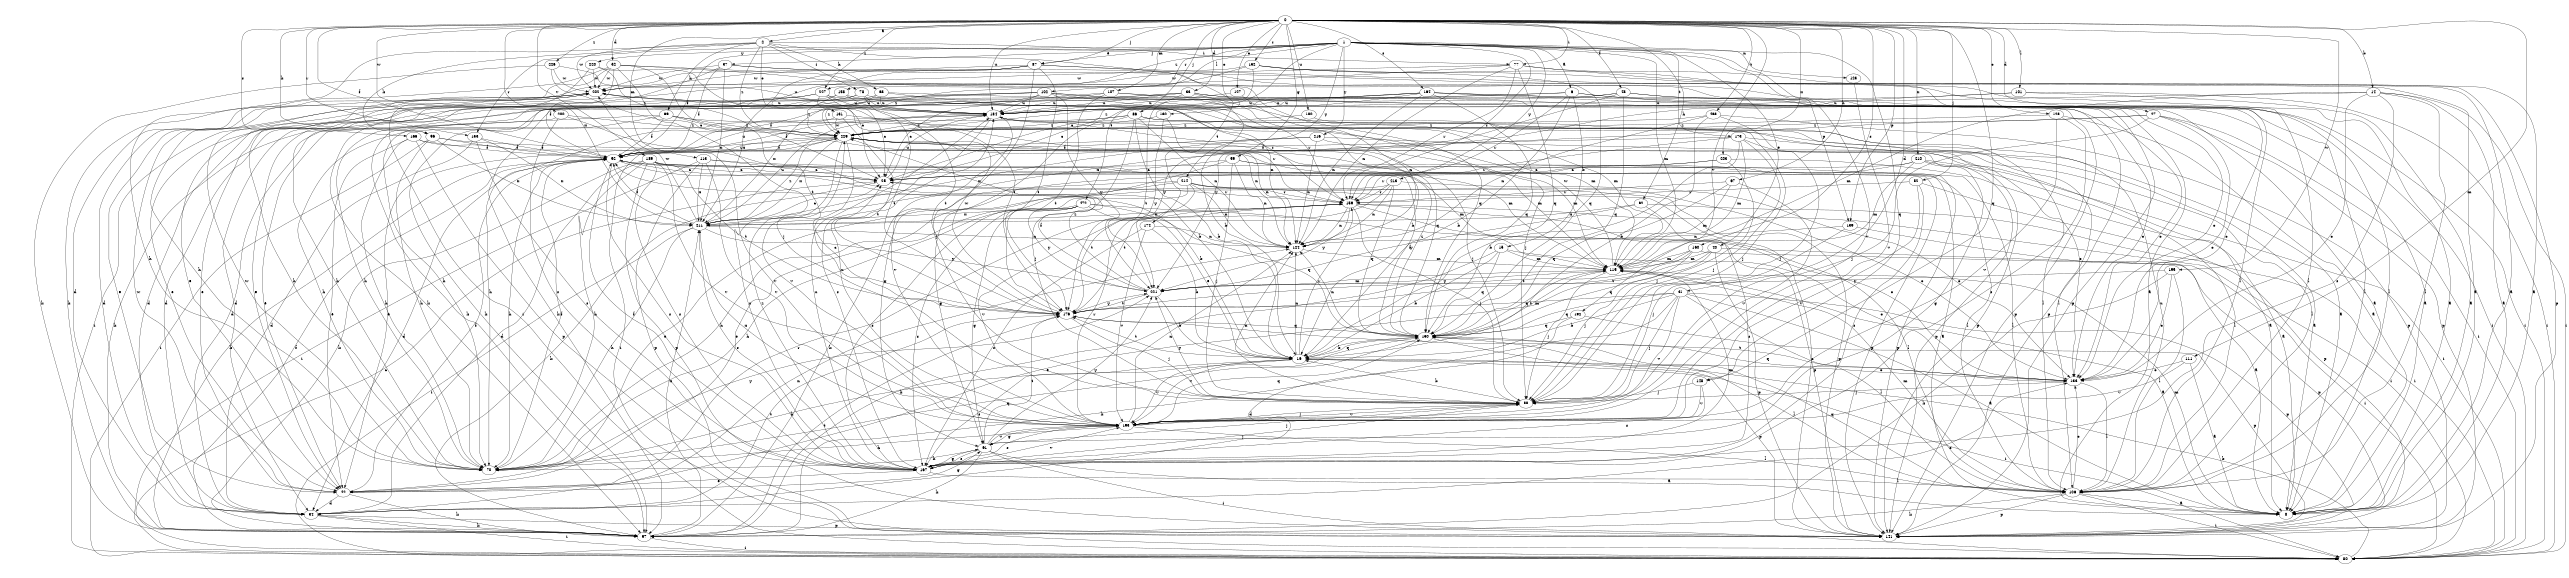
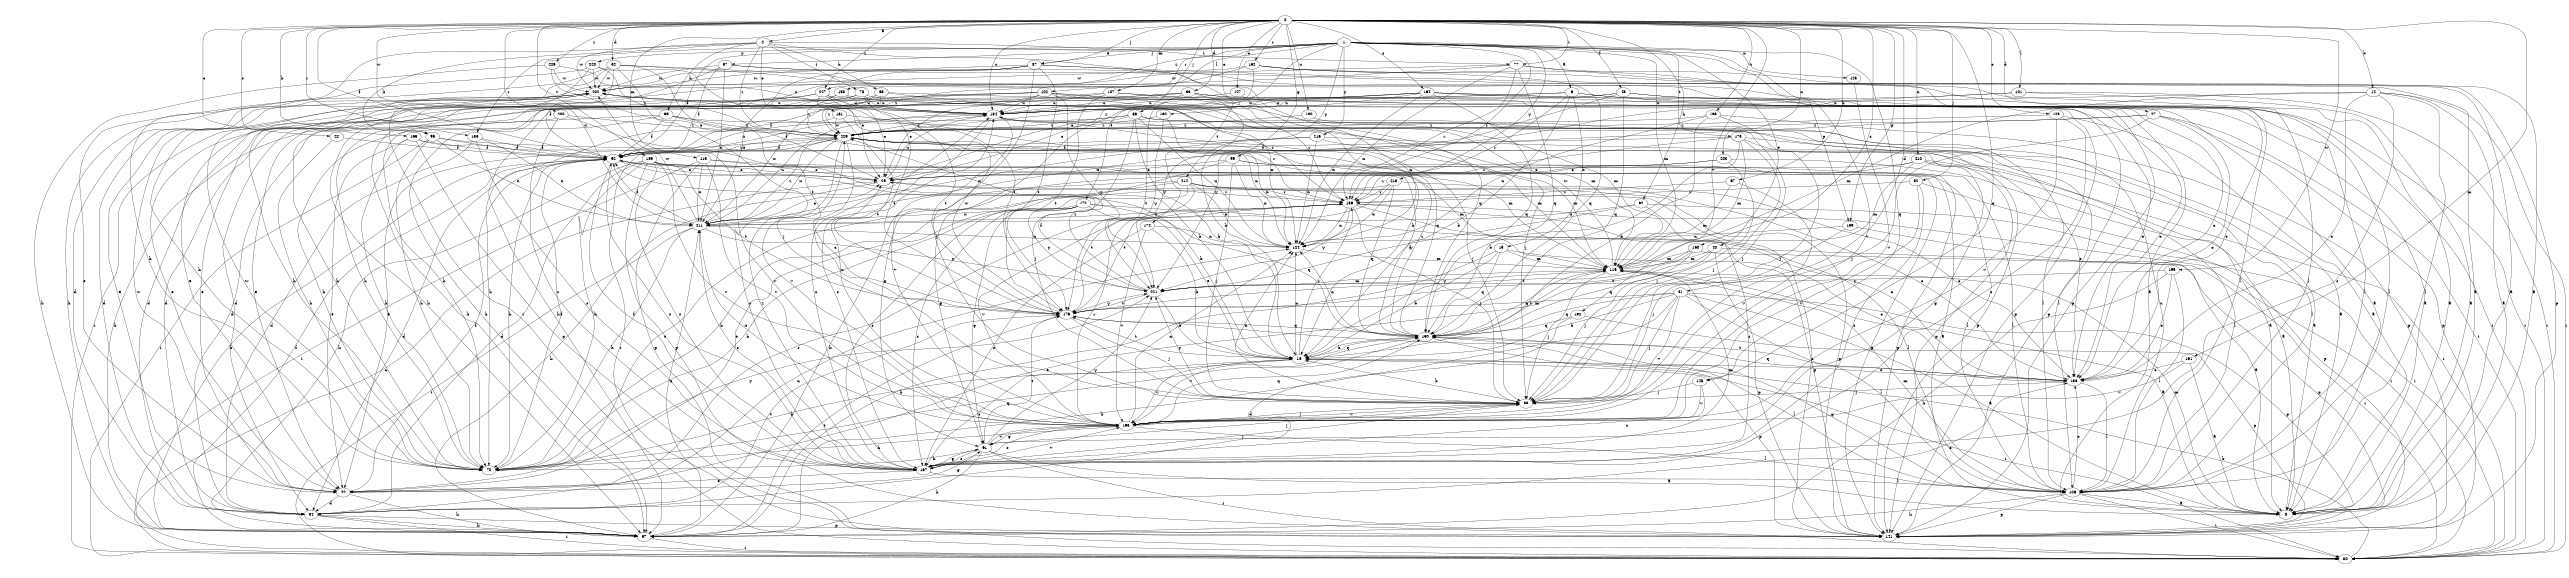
  strict digraph {
    0
    2
    14
+   22
    27
    31
    32
    33
    48
    52
    59
    62
    67
    77
    82
    86
    87
    96
    101
    107
-   111
+   111 [label=161]
    113
    127
    128
    130
    139
    148
    152
    153
    160
    164
    166
-   168 [label=468]
+   168
    180
    184
    189
    192
    195
    200
    203
    210
    211
    226
    227
    68
    69
    70
    78
    131
    174
    202
    229
    115
    80
    133
    8
    106
    167
    88
    141
    193
    16
    97
    150
    176
    34
    42
    221
    25
    124
    61
    159
    1
    6
    37
    40
    102
    123
    158
-   172 [label=472]
+   172
    173
    213
    214
    216
    220
    15
    0 -> 2 [label=a]
    0 -> 14 [label=b]
+   0 -> 22 [label=c]
    0 -> 27 [label=d]
    0 -> 31 [label=d]
    0 -> 32 [label=d]
    0 -> 33 [label=d]
    0 -> 48 [label=f]
    0 -> 52 [label=f]
    0 -> 59 [label=g]
    0 -> 62 [label=h]
    0 -> 67 [label=h]
    0 -> 77 [label=i]
    0 -> 82 [label=j]
    0 -> 86 [label=j]
    0 -> 87 [label=j]
    0 -> 96 [label=k]
    0 -> 101 [label=l]
    0 -> 107 [label=m]
    0 -> 111 [label=m]
    0 -> 113 [label=m]
    0 -> 127 [label=o]
    0 -> 128 [label=o]
    0 -> 130 [label=o]
    0 -> 139 [label=p]
    0 -> 148 [label=q]
    0 -> 152 [label=r]
    0 -> 153 [label=r]
    0 -> 160 [label=s]
    0 -> 164 [label=s]
    0 -> 166 [label=s]
    0 -> 168 [label=t]
    0 -> 180 [label=u]
    0 -> 184 [label=u]
    0 -> 189 [label=v]
    0 -> 192 [label=v]
    0 -> 195 [label=w]
    0 -> 200 [label=w]
    0 -> 203 [label=x]
    0 -> 210 [label=x]
    0 -> 211 [label=x]
    0 -> 226 [label=z]
    0 -> 227 [label=z]
    2 -> 77 [label=i]
    2 -> 96 [label=k]
    2 -> 68 [label=h]
    2 -> 69 [label=h]
    2 -> 70 [label=h]
    2 -> 78 [label=i]
    2 -> 131 [label=o]
    2 -> 174 [label=t]
    2 -> 202 [label=w]
    2 -> 229 [label=z]
    14 -> 184 [label=u]
    14 -> 115 [label=m]
    14 -> 80 [label=i]
    14 -> 133 [label=o]
    14 -> 8 [label=a]
    14 -> 106 [label=l]
    14 -> 167 [label=s]
+   22 -> 52 [label=f]
+   22 -> 70 [label=h]
    27 -> 211 [label=x]
    27 -> 229 [label=z]
    27 -> 80 [label=i]
    27 -> 133 [label=o]
    27 -> 88 [label=j]
    27 -> 141 [label=p]
    31 -> 8 [label=a]
    31 -> 106 [label=l]
    31 -> 88 [label=j]
    31 -> 141 [label=p]
    31 -> 193 [label=v]
    31 -> 16 [label=b]
    31 -> 97 [label=k]
    31 -> 150 [label=q]
    31 -> 176 [label=t]
    32 -> 52 [label=f]
    32 -> 202 [label=w]
    32 -> 106 [label=l]
    32 -> 88 [label=j]
    32 -> 97 [label=k]
    32 -> 150 [label=q]
    32 -> 176 [label=t]
    32 -> 34 [label=d]
    33 -> 52 [label=f]
    33 -> 184 [label=u]
    33 -> 115 [label=m]
    33 -> 8 [label=a]
    33 -> 141 [label=p]
    33 -> 176 [label=t]
    33 -> 42 [label=e]
    48 -> 184 [label=u]
    48 -> 8 [label=a]
    48 -> 106 [label=l]
    48 -> 97 [label=k]
    48 -> 150 [label=q]
    48 -> 221 [label=y]
    52 -> 184 [label=u]
    52 -> 70 [label=h]
    52 -> 229 [label=z]
    52 -> 167 [label=s]
    52 -> 141 [label=p]
    52 -> 16 [label=b]
    52 -> 97 [label=k]
    52 -> 34 [label=d]
    52 -> 25 [label=c]
    59 -> 106 [label=l]
    59 -> 88 [label=j]
    59 -> 141 [label=p]
    59 -> 25 [label=c]
    59 -> 124 [label=n]
    59 -> 61 [label=g]
    62 -> 211 [label=x]
    62 -> 80 [label=i]
    62 -> 167 [label=s]
    62 -> 221 [label=y]
    67 -> 115 [label=m]
    67 -> 193 [label=v]
-   67 -> 150 [label=q]
    67 -> 159 [label=r]
    77 -> 202 [label=w]
    77 -> 133 [label=o]
    77 -> 8 [label=a]
    77 -> 150 [label=q]
    77 -> 42 [label=e]
    77 -> 124 [label=n]
    77 -> 159 [label=r]
    82 -> 167 [label=s]
    82 -> 141 [label=p]
    82 -> 193 [label=v]
    82 -> 159 [label=r]
    86 -> 52 [label=f]
    86 -> 229 [label=z]
    86 -> 106 [label=l]
    86 -> 88 [label=j]
    86 -> 141 [label=p]
    86 -> 16 [label=b]
    86 -> 124 [label=n]
    86 -> 61 [label=g]
    87 -> 211 [label=x]
    87 -> 70 [label=h]
    87 -> 202 [label=w]
    87 -> 8 [label=a]
    87 -> 106 [label=l]
    87 -> 88 [label=j]
    87 -> 176 [label=t]
    87 -> 25 [label=c]
    96 -> 52 [label=f]
    96 -> 211 [label=x]
    96 -> 70 [label=h]
    96 -> 115 [label=m]
    96 -> 80 [label=i]
    101 -> 184 [label=u]
    101 -> 80 [label=i]
    101 -> 8 [label=a]
    101 -> 221 [label=y]
    107 -> 184 [label=u]
    107 -> 133 [label=o]
    107 -> 16 [label=b]
    107 -> 176 [label=t]
    107 -> 25 [label=c]
    111 -> 133 [label=o]
    111 -> 8 [label=a]
    111 -> 193 [label=v]
    113 -> 211 [label=x]
    113 -> 80 [label=i]
    113 -> 8 [label=a]
    113 -> 141 [label=p]
    113 -> 193 [label=v]
    113 -> 25 [label=c]
    127 -> 184 [label=u]
    127 -> 124 [label=n]
    128 -> 229 [label=z]
    128 -> 8 [label=a]
    128 -> 167 [label=s]
    128 -> 193 [label=v]
    130 -> 229 [label=z]
    130 -> 221 [label=y]
    130 -> 159 [label=r]
    139 -> 8 [label=a]
    139 -> 88 [label=j]
    139 -> 124 [label=n]
    148 -> 167 [label=s]
    148 -> 88 [label=j]
    148 -> 193 [label=v]
    152 -> 202 [label=w]
    152 -> 229 [label=z]
    152 -> 8 [label=a]
    152 -> 141 [label=p]
    152 -> 150 [label=q]
    152 -> 25 [label=c]
    153 -> 52 [label=f]
    153 -> 211 [label=x]
    153 -> 167 [label=s]
    153 -> 34 [label=d]
    160 -> 115 [label=m]
    160 -> 88 [label=j]
    160 -> 141 [label=p]
    160 -> 176 [label=t]
    160 -> 42 [label=e]
    164 -> 184 [label=u]
    164 -> 229 [label=z]
    164 -> 80 [label=i]
    164 -> 133 [label=o]
    164 -> 106 [label=l]
    164 -> 97 [label=k]
    164 -> 150 [label=q]
    164 -> 25 [label=c]
    164 -> 124 [label=n]
    166 -> 52 [label=f]
    166 -> 70 [label=h]
    166 -> 141 [label=p]
    166 -> 193 [label=v]
    166 -> 42 [label=e]
    168 -> 229 [label=z]
    168 -> 88 [label=j]
    168 -> 141 [label=p]
    168 -> 16 [label=b]
    168 -> 124 [label=n]
    180 -> 229 [label=z]
    180 -> 88 [label=j]
    184 -> 229 [label=z]
    184 -> 8 [label=a]
    184 -> 167 [label=s]
    184 -> 88 [label=j]
    184 -> 193 [label=v]
    189 -> 70 [label=h]
    189 -> 115 [label=m]
    189 -> 106 [label=l]
    189 -> 167 [label=s]
    189 -> 141 [label=p]
    189 -> 193 [label=v]
    189 -> 97 [label=k]
    189 -> 176 [label=t]
    189 -> 34 [label=d]
    189 -> 25 [label=c]
    192 -> 141 [label=p]
    192 -> 150 [label=q]
    192 -> 34 [label=d]
    195 -> 133 [label=o]
    195 -> 106 [label=l]
    195 -> 97 [label=k]
    195 -> 221 [label=y]
    200 -> 229 [label=z]
    200 -> 167 [label=s]
    200 -> 16 [label=b]
    200 -> 97 [label=k]
    203 -> 8 [label=a]
    203 -> 88 [label=j]
    203 -> 25 [label=c]
    203 -> 159 [label=r]
    210 -> 115 [label=m]
    210 -> 80 [label=i]
    210 -> 106 [label=l]
    210 -> 97 [label=k]
    210 -> 25 [label=c]
    210 -> 61 [label=g]
    211 -> 52 [label=f]
    211 -> 184 [label=u]
    211 -> 70 [label=h]
    211 -> 202 [label=w]
    211 -> 229 [label=z]
    211 -> 80 [label=i]
    211 -> 167 [label=s]
    211 -> 221 [label=y]
    211 -> 25 [label=c]
    211 -> 124 [label=n]
    226 -> 184 [label=u]
    226 -> 202 [label=w]
    226 -> 97 [label=k]
    226 -> 25 [label=c]
    227 -> 184 [label=u]
    227 -> 80 [label=i]
    227 -> 176 [label=t]
    227 -> 42 [label=e]
    227 -> 25 [label=c]
    227 -> 159 [label=r]
    68 -> 184 [label=u]
    68 -> 211 [label=x]
    68 -> 8 [label=a]
    68 -> 34 [label=d]
    68 -> 124 [label=n]
    69 -> 52 [label=f]
    69 -> 70 [label=h]
    69 -> 229 [label=z]
    69 -> 106 [label=l]
    69 -> 34 [label=d]
    69 -> 124 [label=n]
    70 -> 52 [label=f]
    70 -> 202 [label=w]
    70 -> 150 [label=q]
    70 -> 221 [label=y]
    78 -> 184 [label=u]
    78 -> 70 [label=h]
    78 -> 141 [label=p]
    78 -> 176 [label=t]
    78 -> 42 [label=e]
    131 -> 70 [label=h]
    131 -> 229 [label=w]
    131 -> 150 [label=q]
    131 -> 176 [label=t]
    174 -> 167 [label=s]
    174 -> 193 [label=v]
    174 -> 16 [label=b]
    174 -> 124 [label=n]
    202 -> 184 [label=u]
    202 -> 70 [label=h]
    202 -> 34 [label=d]
    202 -> 42 [label=e]
    229 -> 52 [label=f]
    229 -> 211 [label=x]
    229 -> 115 [label=m]
    229 -> 80 [label=i]
    229 -> 133 [label=o]
    229 -> 167 [label=s]
    229 -> 141 [label=p]
    229 -> 193 [label=v]
    229 -> 42 [label=e]
    229 -> 124 [label=n]
    115 -> 202 [label=w]
    115 -> 8 [label=a]
    115 -> 88 [label=j]
    115 -> 150 [label=q]
    115 -> 221 [label=y]
    80 -> 16 [label=b]
    80 -> 25 [label=c]
    133 -> 106 [label=l]
    133 -> 88 [label=j]
    133 -> 150 [label=q]
    133 -> 176 [label=t]
    8 -> 115 [label=m]
    106 -> 184 [label=u]
    106 -> 115 [label=m]
    106 -> 80 [label=i]
    106 -> 133 [label=o]
    106 -> 8 [label=a]
    106 -> 141 [label=p]
    106 -> 97 [label=k]
    106 -> 150 [label=q]
    167 -> 52 [label=f]
    167 -> 184 [label=u]
    167 -> 229 [label=z]
    167 -> 115 [label=m]
    167 -> 106 [label=l]
    167 -> 88 [label=j]
    167 -> 193 [label=v]
    167 -> 42 [label=e]
    167 -> 61 [label=g]
    88 -> 193 [label=v]
    88 -> 16 [label=b]
    88 -> 221 [label=y]
    88 -> 124 [label=n]
    141 -> 25 [label=c]
    193 -> 184 [label=u]
    193 -> 211 [label=x]
    193 -> 70 [label=h]
    193 -> 106 [label=l]
    193 -> 167 [label=s]
    193 -> 88 [label=j]
    193 -> 150 [label=q]
    193 -> 124 [label=n]
    193 -> 61 [label=g]
    193 -> 159 [label=r]
    16 -> 70 [label=h]
    16 -> 80 [label=i]
    16 -> 133 [label=o]
    16 -> 167 [label=s]
    16 -> 193 [label=v]
    16 -> 150 [label=q]
    16 -> 176 [label=t]
    16 -> 124 [label=n]
    16 -> 159 [label=r]
    97 -> 52 [label=f]
    97 -> 211 [label=x]
    97 -> 80 [label=i]
    97 -> 176 [label=t]
    150 -> 52 [label=f]
    150 -> 229 [label=z]
    150 -> 115 [label=m]
    150 -> 106 [label=l]
    150 -> 141 [label=p]
    150 -> 193 [label=v]
    150 -> 16 [label=b]
    150 -> 124 [label=n]
    176 -> 202 [label=w]
    176 -> 88 [label=j]
    176 -> 150 [label=q]
    176 -> 221 [label=y]
    176 -> 25 [label=c]
    34 -> 80 [label=i]
    34 -> 133 [label=o]
    34 -> 141 [label=p]
    34 -> 97 [label=k]
    34 -> 176 [label=t]
    34 -> 124 [label=n]
    42 -> 52 [label=f]
    42 -> 202 [label=w]
    42 -> 97 [label=k]
    42 -> 34 [label=d]
    42 -> 61 [label=g]
    42 -> 159 [label=r]
    221 -> 52 [label=f]
    221 -> 229 [label=z]
    221 -> 115 [label=m]
    221 -> 16 [label=b]
    221 -> 176 [label=t]
    25 -> 184 [label=u]
    25 -> 97 [label=k]
    25 -> 159 [label=r]
    124 -> 115 [label=m]
    61 -> 70 [label=h]
    61 -> 80 [label=i]
    61 -> 8 [label=a]
    61 -> 167 [label=s]
    61 -> 88 [label=j]
    61 -> 193 [label=v]
    61 -> 97 [label=k]
    61 -> 176 [label=t]
    61 -> 221 [label=y]
    159 -> 211 [label=x]
    159 -> 80 [label=i]
    159 -> 106 [label=l]
    159 -> 88 [label=j]
    159 -> 141 [label=p]
    159 -> 193 [label=v]
    159 -> 221 [label=y]
    159 -> 124 [label=n]
    1 -> 52 [label=f]
    1 -> 87 [label=j]
    1 -> 139 [label=p]
    1 -> 148 [label=q]
    1 -> 153 [label=r]
    1 -> 227 [label=z]
    1 -> 115 [label=m]
    1 -> 193 [label=v]
    1 -> 159 [label=r]
    1 -> 6 [label=a]
    1 -> 37 [label=e]
    1 -> 40 [label=e]
    1 -> 102 [label=l]
    1 -> 123 [label=n]
    1 -> 158 [label=r]
    1 -> 172 [label=t]
    1 -> 173 [label=t]
    1 -> 213 [label=y]
    1 -> 214 [label=y]
    1 -> 216 [label=y]
    1 -> 220 [label=y]
    6 -> 184 [label=u]
    6 -> 70 [label=h]
    6 -> 80 [label=i]
    6 -> 133 [label=o]
    6 -> 16 [label=b]
    6 -> 159 [label=r]
    6 -> 15 [label=b]
    37 -> 52 [label=f]
    37 -> 211 [label=x]
    37 -> 202 [label=w]
    37 -> 8 [label=a]
    37 -> 141 [label=p]
    37 -> 97 [label=k]
    40 -> 115 [label=m]
    40 -> 80 [label=i]
    40 -> 141 [label=p]
    40 -> 150 [label=q]
    40 -> 176 [label=t]
    102 -> 184 [label=u]
    102 -> 70 [label=h]
    102 -> 229 [label=z]
    102 -> 115 [label=m]
    102 -> 88 [label=j]
    102 -> 97 [label=k]
    102 -> 34 [label=d]
    102 -> 221 [label=y]
    102 -> 159 [label=r]
    123 -> 193 [label=v]
    158 -> 184 [label=u]
    158 -> 229 [label=z]
    158 -> 16 [label=b]
    158 -> 34 [label=d]
    172 -> 211 [label=x]
    172 -> 70 [label=h]
    172 -> 133 [label=o]
    172 -> 167 [label=s]
    172 -> 16 [label=e]
    172 -> 150 [label=q]
    172 -> 221 [label=y]
    172 -> 61 [label=g]
    173 -> 52 [label=f]
    173 -> 115 [label=m]
    173 -> 8 [label=a]
    173 -> 106 [label=l]
    173 -> 88 [label=j]
    173 -> 16 [label=b]
    173 -> 159 [label=r]
    213 -> 133 [label=o]
    213 -> 150 [label=q]
    213 -> 176 [label=t]
    213 -> 42 [label=e]
    213 -> 124 [label=n]
    213 -> 159 [label=r]
    214 -> 70 [label=h]
    214 -> 133 [label=o]
    214 -> 167 [label=s]
    214 -> 141 [label=p]
    214 -> 176 [label=t]
    214 -> 42 [label=e]
    214 -> 124 [label=n]
    214 -> 159 [label=r]
    216 -> 52 [label=f]
    216 -> 211 [label=x]
    216 -> 115 [label=m]
    216 -> 8 [label=a]
    216 -> 124 [label=n]
    220 -> 202 [label=w]
    220 -> 229 [label=z]
    220 -> 80 [label=i]
    220 -> 176 [label=t]
-   184 -> 42 [label=e]
+   220 -> 42 [label=e]
    15 -> 115 [label=m]
    15 -> 133 [label=o]
    15 -> 16 [label=b]
    15 -> 97 [label=k]
    15 -> 150 [label=q]
  }
